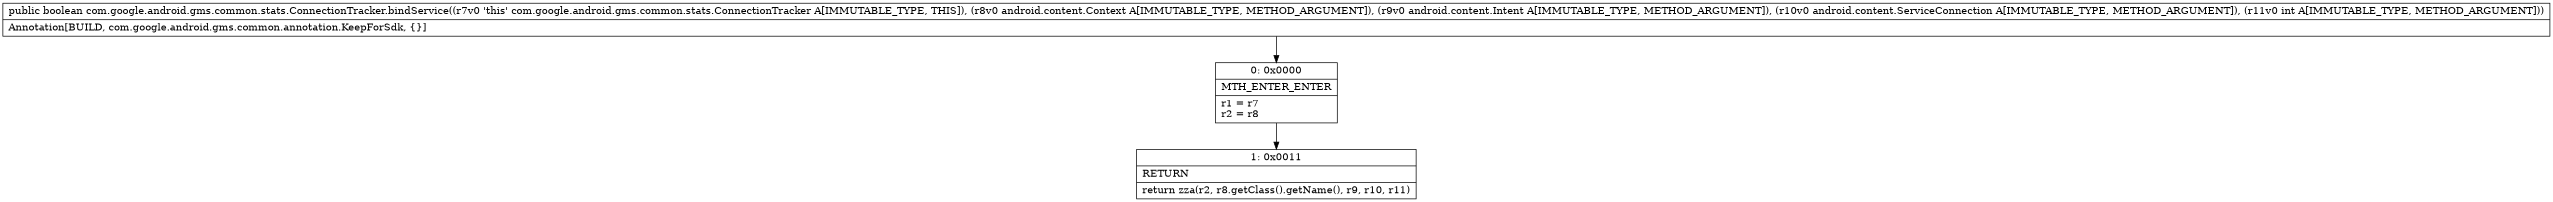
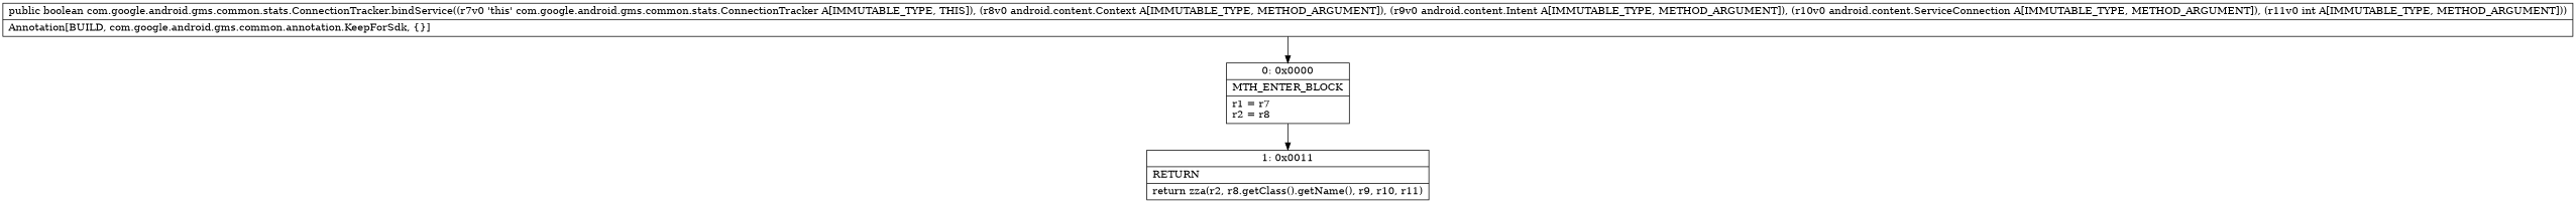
  digraph {
    node [shape=record]
-   n1 [label="{0\:\ 0x0000|MTH_ENTER_ENTER\l|r1 = r7\lr2 = r8\l}"]
+   n1 [label="{0\:\ 0x0000|MTH_ENTER_BLOCK\l|r1 = r7\lr2 = r8\l}"]
    n2 [label="{1\:\ 0x0011|RETURN\l|return zza(r2, r8.getClass().getName(), r9, r10, r11)\l}"]
    n3 [label="{public boolean com.google.android.gms.common.stats.ConnectionTracker.bindService((r7v0 'this' com.google.android.gms.common.stats.ConnectionTracker A[IMMUTABLE_TYPE, THIS]), (r8v0 android.content.Context A[IMMUTABLE_TYPE, METHOD_ARGUMENT]), (r9v0 android.content.Intent A[IMMUTABLE_TYPE, METHOD_ARGUMENT]), (r10v0 android.content.ServiceConnection A[IMMUTABLE_TYPE, METHOD_ARGUMENT]), (r11v0 int A[IMMUTABLE_TYPE, METHOD_ARGUMENT]))  | Annotation[BUILD, com.google.android.gms.common.annotation.KeepForSdk, \{\}]\l}"]
    n1 -> n2
    n3 -> n1
  }
